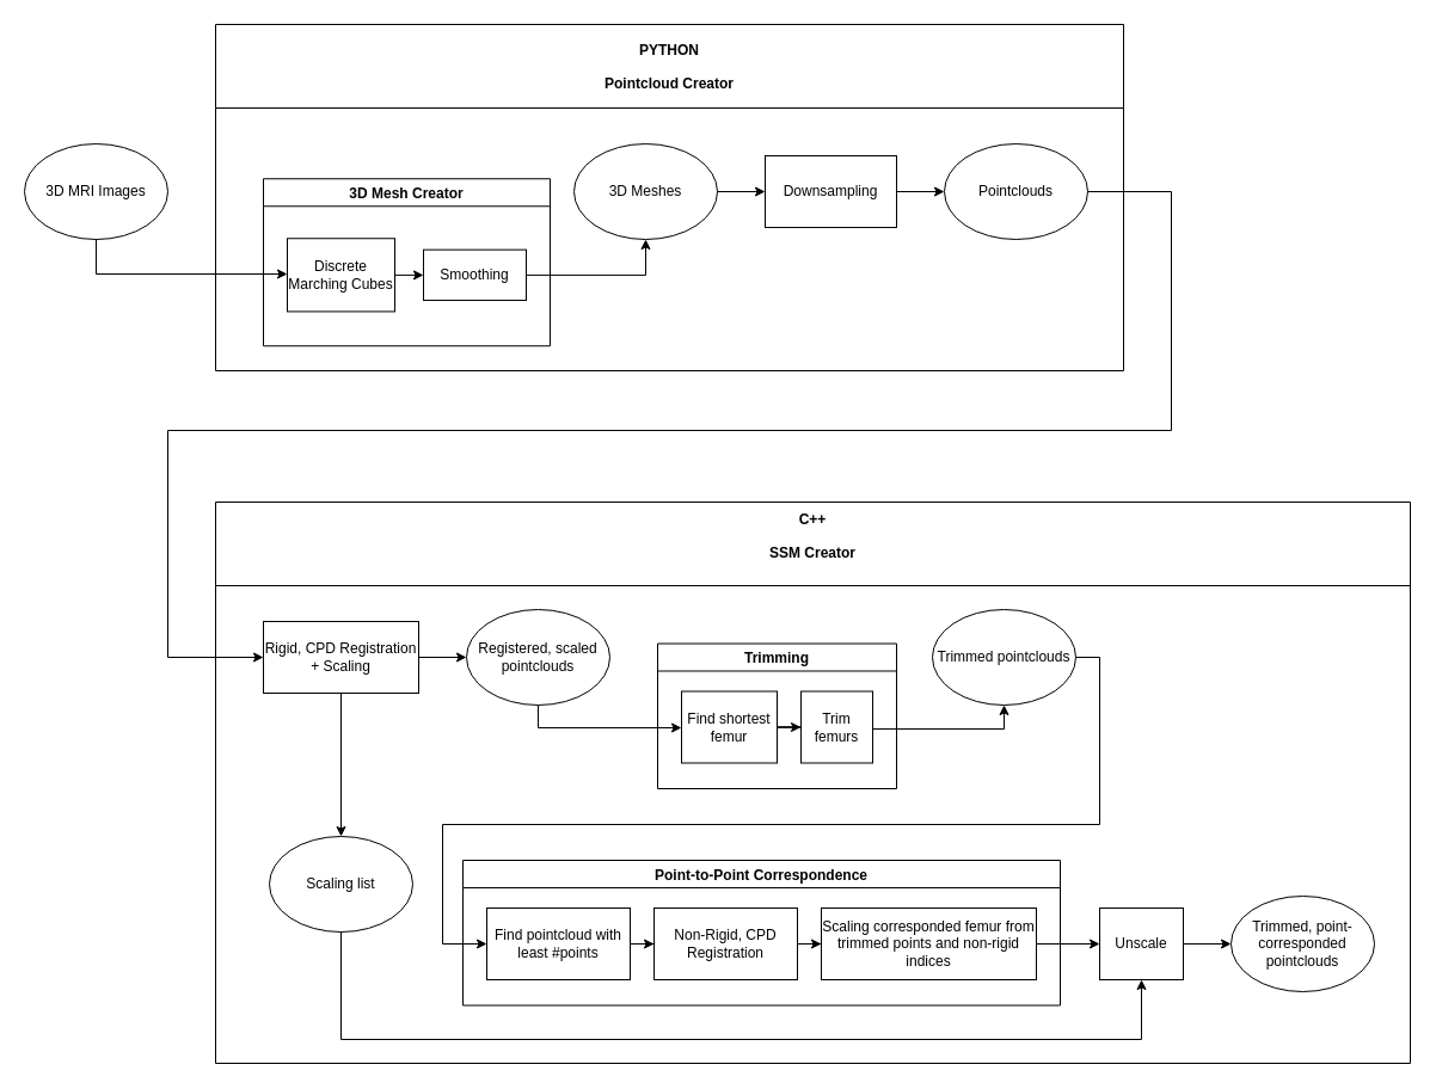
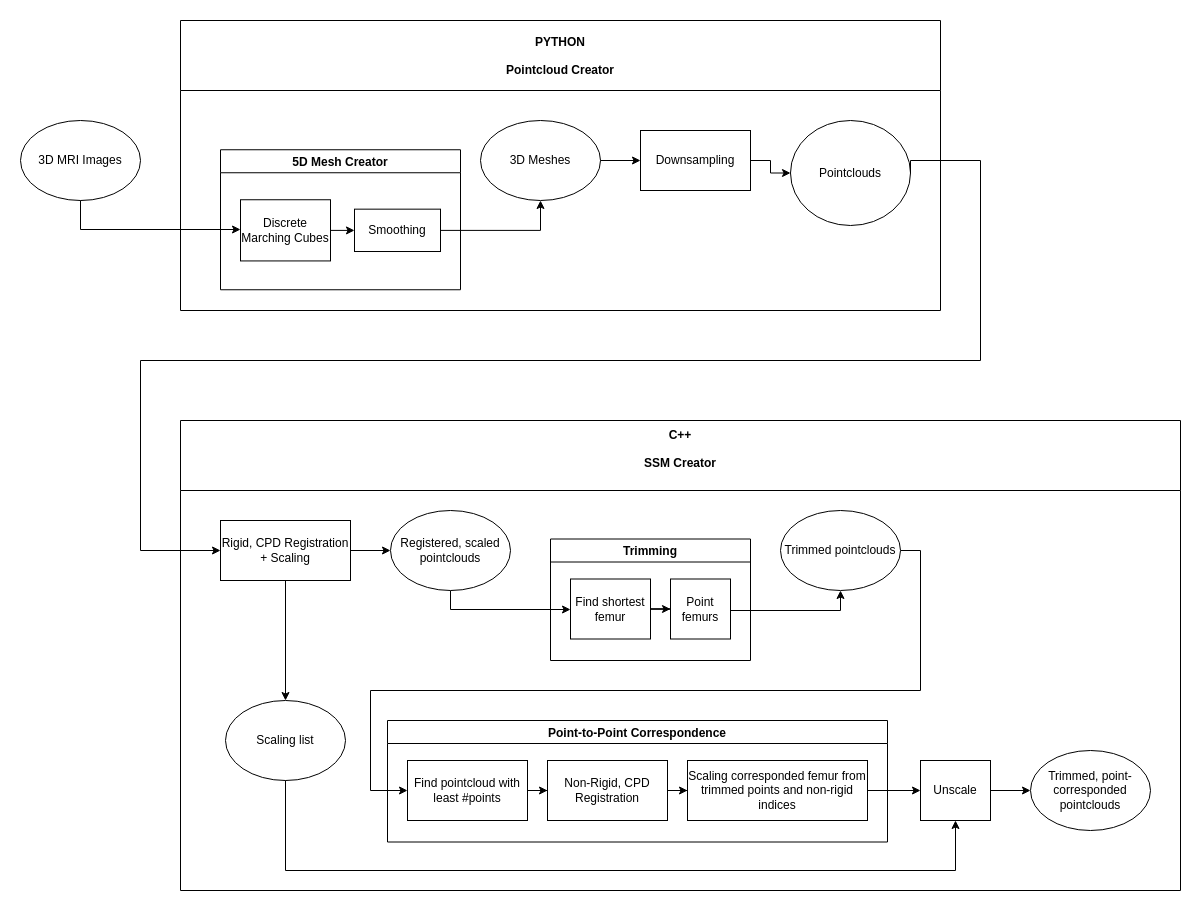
  <mxCell id="0" />
  <mxCell id="1" parent="0" />
  <mxCell id="2" value="PYTHON&#10; &#10;Pointcloud Creator" style="swimlane;html=0;startSize=70;" vertex="1" parent="1"><mxGeometry x="180" y="20" width="760" height="290" as="geometry" /></mxCell>
  <mxCell id="3" value="3D Meshes" style="ellipse;whiteSpace=wrap;html=1;" vertex="1" parent="2"><mxGeometry x="300" y="100" width="120" height="80" as="geometry" /></mxCell>
  <mxCell id="4" value="Downsampling" style="rounded=0;whiteSpace=wrap;html=1;" vertex="1" parent="2"><mxGeometry x="460" y="110" width="110" height="60" as="geometry" /></mxCell>
  <mxCell id="5" value="" style="edgeStyle=orthogonalEdgeStyle;rounded=0;orthogonalLoop=1;jettySize=auto;html=1;" edge="1" parent="2" source="3" target="4"><mxGeometry relative="1" as="geometry" /></mxCell>
- <mxCell id="6" value="Pointclouds" style="ellipse;whiteSpace=wrap;html=1;" vertex="1" parent="2"><mxGeometry x="610" y="100" width="120" height="80" as="geometry" /></mxCell>
+ <mxCell id="6" value="Pointclouds" style="ellipse;whiteSpace=wrap;html=1;" vertex="1" parent="2"><mxGeometry x="610" y="100" width="120" height="105" as="geometry" /></mxCell>
  <mxCell id="7" value="" style="edgeStyle=orthogonalEdgeStyle;rounded=0;orthogonalLoop=1;jettySize=auto;html=1;" edge="1" parent="2" source="4" target="6"><mxGeometry relative="1" as="geometry" /></mxCell>
- <mxCell id="8" value="3D Mesh Creator" style="swimlane;html=0;" vertex="1" parent="2"><mxGeometry x="40" y="129.25" width="240" height="140" as="geometry"><mxRectangle x="40" y="129.25" width="160" height="21.5" as="alternateBounds" /></mxGeometry></mxCell>
+ <mxCell id="8" value="5D Mesh Creator" style="swimlane;html=0;" vertex="1" parent="2"><mxGeometry x="40" y="129.25" width="240" height="140" as="geometry"><mxRectangle x="40" y="129.25" width="160" height="21.5" as="alternateBounds" /></mxGeometry></mxCell>
  <mxCell id="9" value="Discrete Marching Cubes" style="rounded=0;whiteSpace=wrap;html=1;" vertex="1" parent="8"><mxGeometry x="20" y="50" width="90" height="61.18" as="geometry" /></mxCell>
  <mxCell id="10" value="Smoothing" style="rounded=0;whiteSpace=wrap;html=1;" vertex="1" parent="8"><mxGeometry x="134" y="59.41" width="86" height="42.35" as="geometry" /></mxCell>
  <mxCell id="11" value="" style="edgeStyle=orthogonalEdgeStyle;rounded=0;orthogonalLoop=1;jettySize=auto;html=1;" edge="1" parent="8" source="9" target="10"><mxGeometry relative="1" as="geometry" /></mxCell>
  <mxCell id="12" value="" style="edgeStyle=orthogonalEdgeStyle;rounded=0;orthogonalLoop=1;jettySize=auto;html=1;" edge="1" parent="2" source="10" target="3"><mxGeometry relative="1" as="geometry" /></mxCell>
  <mxCell id="13" value="3D MRI Images" style="ellipse;whiteSpace=wrap;html=1;" vertex="1" parent="1"><mxGeometry x="20" y="120" width="120" height="80" as="geometry" /></mxCell>
  <mxCell id="14" value="" style="edgeStyle=orthogonalEdgeStyle;rounded=0;orthogonalLoop=1;jettySize=auto;html=1;" edge="1" parent="1" source="13" target="9"><mxGeometry relative="1" as="geometry"><Array as="points"><mxPoint x="260" y="229" /></Array></mxGeometry></mxCell>
  <mxCell id="15" value="C++&#10; &#10;SSM Creator&#10;" style="swimlane;html=0;startSize=70;spacing=2;" vertex="1" parent="1"><mxGeometry x="180" y="420" width="1000" height="470" as="geometry" /></mxCell>
  <mxCell id="16" value="" style="edgeStyle=orthogonalEdgeStyle;rounded=0;orthogonalLoop=1;jettySize=auto;html=1;" edge="1" parent="15" source="18" target="21"><mxGeometry relative="1" as="geometry" /></mxCell>
  <mxCell id="17" value="" style="edgeStyle=orthogonalEdgeStyle;rounded=0;orthogonalLoop=1;jettySize=auto;html=1;" edge="1" parent="15" source="18" target="19"><mxGeometry relative="1" as="geometry" /></mxCell>
  <mxCell id="18" value="Rigid, CPD Registration + Scaling" style="rounded=0;whiteSpace=wrap;html=1;" vertex="1" parent="15"><mxGeometry x="40" y="100" width="130" height="60" as="geometry" /></mxCell>
  <mxCell id="19" value="Scaling list" style="ellipse;whiteSpace=wrap;html=1;" vertex="1" parent="15"><mxGeometry x="45" y="280" width="120" height="80" as="geometry" /></mxCell>
  <mxCell id="20" style="edgeStyle=orthogonalEdgeStyle;rounded=0;orthogonalLoop=1;jettySize=auto;html=1;exitX=0.5;exitY=1;exitDx=0;exitDy=0;" edge="1" parent="15" source="21" target="24"><mxGeometry relative="1" as="geometry"><Array as="points"><mxPoint x="270" y="189" /><mxPoint x="420" y="189" /></Array></mxGeometry></mxCell>
  <mxCell id="21" value="Registered, scaled pointclouds" style="ellipse;whiteSpace=wrap;html=1;" vertex="1" parent="15"><mxGeometry x="210" y="90" width="120" height="80" as="geometry" /></mxCell>
  <mxCell id="22" value="Trimming" style="swimlane;html=0;" vertex="1" parent="15"><mxGeometry x="370" y="118.5" width="200" height="121.5" as="geometry"><mxRectangle x="370" y="118.5" width="100" height="23" as="alternateBounds" /></mxGeometry></mxCell>
  <mxCell id="23" value="" style="edgeStyle=orthogonalEdgeStyle;rounded=0;orthogonalLoop=1;jettySize=auto;html=1;" edge="1" parent="22" source="24" target="25"><mxGeometry relative="1" as="geometry" /></mxCell>
  <mxCell id="24" value="Find shortest femur" style="rounded=0;whiteSpace=wrap;html=1;" vertex="1" parent="22"><mxGeometry x="20" y="40" width="80" height="60" as="geometry" /></mxCell>
- <mxCell id="25" value="Trim femurs" style="rounded=0;whiteSpace=wrap;html=1;" vertex="1" parent="22"><mxGeometry x="120" y="40" width="60" height="60" as="geometry" /></mxCell>
+ <mxCell id="25" value="Point femurs" style="rounded=0;whiteSpace=wrap;html=1;" vertex="1" parent="22"><mxGeometry x="120" y="40" width="60" height="60" as="geometry" /></mxCell>
  <mxCell id="26" value="Point-to-Point Correspondence" style="swimlane;html=0;" vertex="1" parent="15"><mxGeometry x="207" y="300" width="500" height="121.5" as="geometry"><mxRectangle x="207" y="300" width="240" height="23" as="alternateBounds" /></mxGeometry></mxCell>
  <mxCell id="27" value="" style="edgeStyle=orthogonalEdgeStyle;rounded=0;orthogonalLoop=1;jettySize=auto;html=1;" edge="1" parent="26" source="28" target="30"><mxGeometry relative="1" as="geometry" /></mxCell>
  <mxCell id="28" value="Find pointcloud with least #points" style="rounded=0;whiteSpace=wrap;html=1;" vertex="1" parent="26"><mxGeometry x="20" y="40" width="120" height="60" as="geometry" /></mxCell>
  <mxCell id="29" value="" style="edgeStyle=orthogonalEdgeStyle;rounded=0;orthogonalLoop=1;jettySize=auto;html=1;" edge="1" parent="26" source="30" target="31"><mxGeometry relative="1" as="geometry" /></mxCell>
  <mxCell id="30" value="Non-Rigid, CPD Registration" style="rounded=0;whiteSpace=wrap;html=1;" vertex="1" parent="26"><mxGeometry x="160" y="40" width="120" height="60" as="geometry" /></mxCell>
  <mxCell id="31" value="Scaling corresponded femur from trimmed points and non-rigid indices" style="rounded=0;whiteSpace=wrap;html=1;" vertex="1" parent="26"><mxGeometry x="300" y="40" width="180" height="60" as="geometry" /></mxCell>
  <mxCell id="32" value="" style="edgeStyle=orthogonalEdgeStyle;rounded=0;orthogonalLoop=1;jettySize=auto;html=1;" edge="1" parent="15" source="33" target="28"><mxGeometry relative="1" as="geometry"><Array as="points"><mxPoint x="740" y="130" /><mxPoint x="740" y="270" /><mxPoint x="190" y="270" /><mxPoint x="190" y="370" /></Array></mxGeometry></mxCell>
  <mxCell id="33" value="Trimmed pointclouds" style="ellipse;whiteSpace=wrap;html=1;" vertex="1" parent="15"><mxGeometry x="600" y="90" width="120" height="80" as="geometry" /></mxCell>
  <mxCell id="34" style="edgeStyle=orthogonalEdgeStyle;rounded=0;orthogonalLoop=1;jettySize=auto;html=1;exitX=1;exitY=0.5;exitDx=0;exitDy=0;entryX=0.5;entryY=1;entryDx=0;entryDy=0;" edge="1" parent="15" source="25" target="33"><mxGeometry relative="1" as="geometry"><Array as="points"><mxPoint x="550" y="190" /><mxPoint x="660" y="190" /></Array></mxGeometry></mxCell>
  <mxCell id="35" value="" style="edgeStyle=orthogonalEdgeStyle;rounded=0;orthogonalLoop=1;jettySize=auto;html=1;" edge="1" parent="15" source="36" target="39"><mxGeometry relative="1" as="geometry" /></mxCell>
  <mxCell id="36" value="Unscale" style="rounded=0;whiteSpace=wrap;html=1;" vertex="1" parent="15"><mxGeometry x="740" y="340" width="70" height="60" as="geometry" /></mxCell>
  <mxCell id="37" value="" style="edgeStyle=orthogonalEdgeStyle;rounded=0;orthogonalLoop=1;jettySize=auto;html=1;" edge="1" parent="15" source="31" target="36"><mxGeometry relative="1" as="geometry" /></mxCell>
  <mxCell id="38" style="edgeStyle=orthogonalEdgeStyle;rounded=0;orthogonalLoop=1;jettySize=auto;html=1;exitX=0.5;exitY=1;exitDx=0;exitDy=0;entryX=0.5;entryY=1;entryDx=0;entryDy=0;" edge="1" parent="15" source="19" target="36"><mxGeometry relative="1" as="geometry"><mxPoint x="770" y="510" as="targetPoint" /><Array as="points"><mxPoint x="105" y="450" /><mxPoint x="775" y="450" /></Array></mxGeometry></mxCell>
  <mxCell id="39" value="Trimmed, point-corresponded pointclouds" style="ellipse;whiteSpace=wrap;html=1;rounded=0;" vertex="1" parent="15"><mxGeometry x="850" y="330" width="120" height="80" as="geometry" /></mxCell>
  <mxCell id="40" style="edgeStyle=orthogonalEdgeStyle;rounded=0;orthogonalLoop=1;jettySize=auto;html=1;exitX=1;exitY=0.5;exitDx=0;exitDy=0;entryX=0;entryY=0.5;entryDx=0;entryDy=0;" edge="1" parent="1" source="6" target="18"><mxGeometry relative="1" as="geometry"><Array as="points"><mxPoint x="980" y="160" /><mxPoint x="980" y="360" /><mxPoint x="140" y="360" /><mxPoint x="140" y="550" /></Array></mxGeometry></mxCell>
